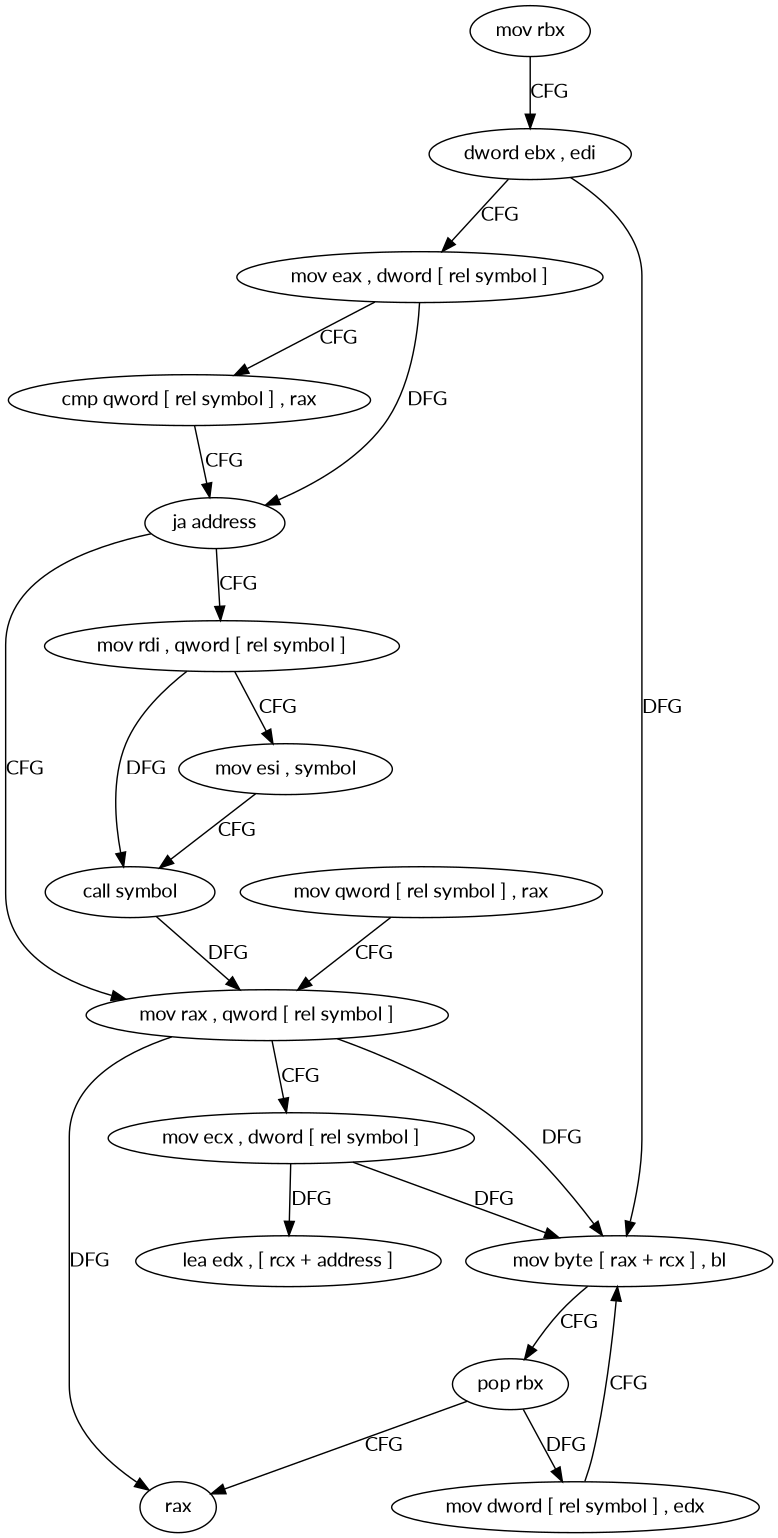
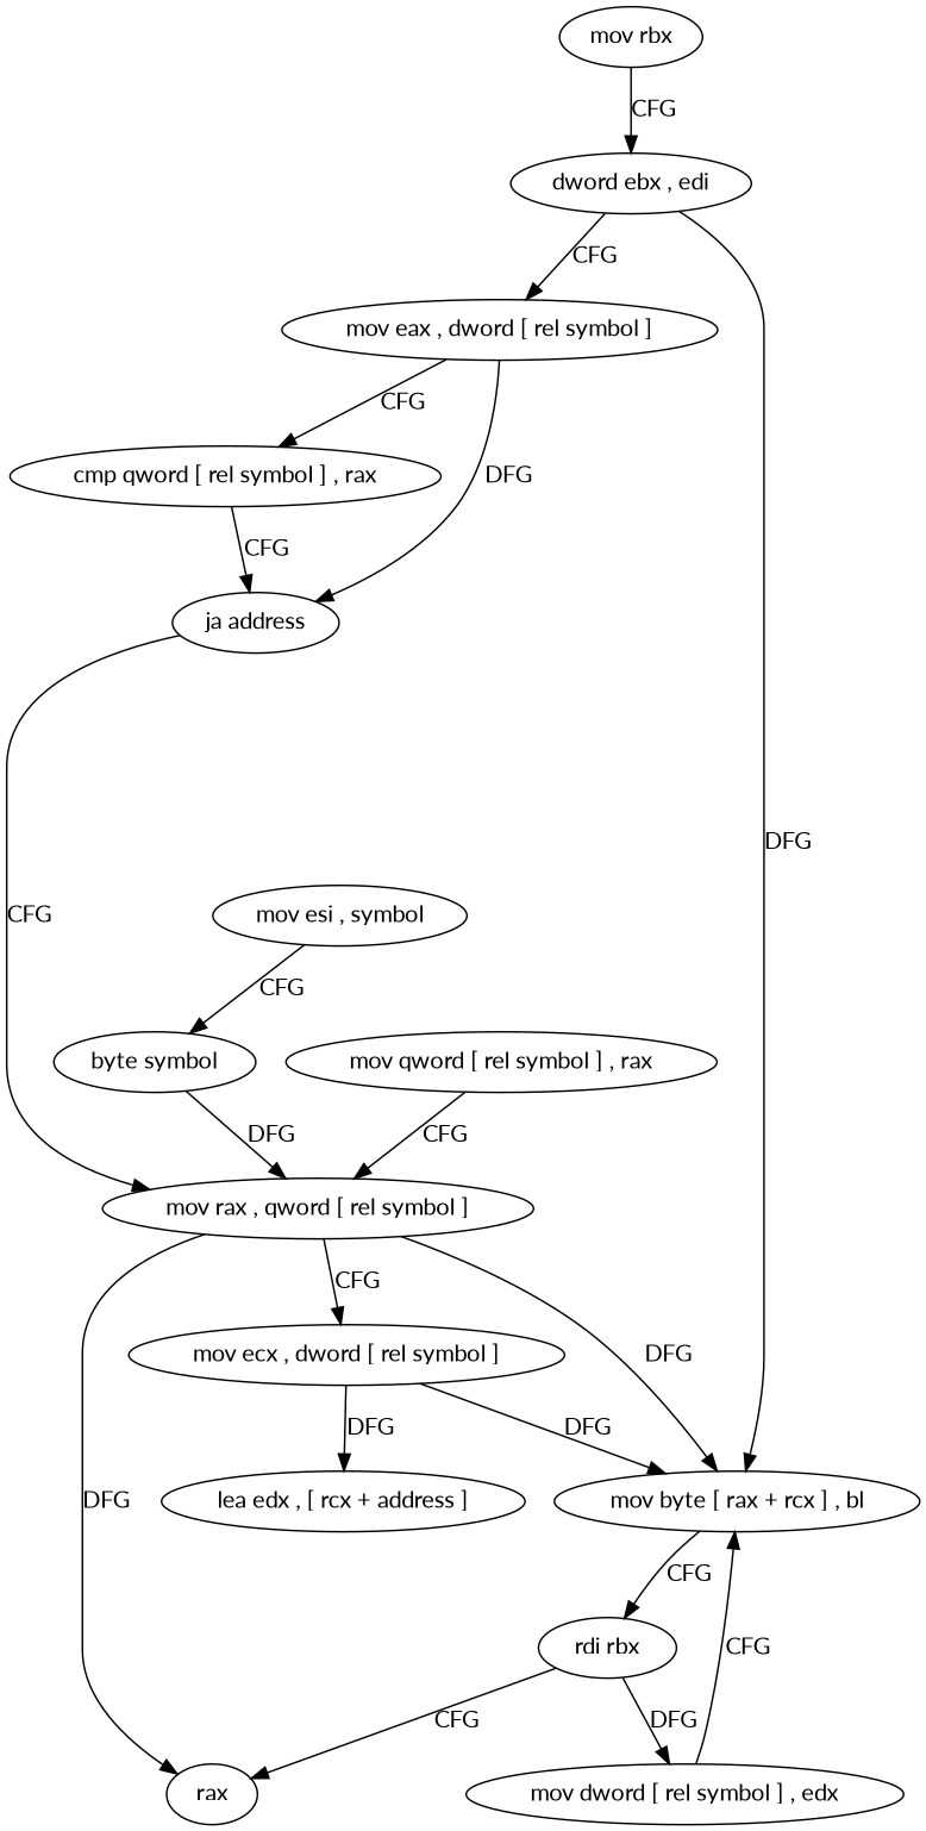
  digraph {
    fontname=Lato
    node [fontname=Lato]
    edge [fontname=Lato]
    n1 [label="mov rbx"]
    n2 [label="dword ebx , edi"]
    n3 [label="mov eax , dword [ rel symbol ]"]
    n4 [label="mov byte [ rax + rcx ] , bl"]
    n5 [label="cmp qword [ rel symbol ] , rax"]
    n6 [label="ja address"]
-   n7 [label="pop rbx"]
+   n7 [label="rdi rbx"]
    n8 [label="mov rax , qword [ rel symbol ]"]
-   n9 [label="mov rdi , qword [ rel symbol ]"]
    n10 [label="mov ecx , dword [ rel symbol ]"]
    n11 [label=rax]
    n12 [label="mov esi , symbol"]
-   n13 [label="call symbol"]
+   n13 [label="byte symbol"]
    n14 [label="lea edx , [ rcx + address ]"]
    n15 [label="mov dword [ rel symbol ] , edx"]
    n16 [label="mov qword [ rel symbol ] , rax"]
    n1 -> n2 [label=CFG]
    n2 -> n3 [label=CFG]
    n2 -> n4 [label=DFG]
    n3 -> n5 [label=CFG]
    n3 -> n6 [label=DFG]
    n4 -> n7 [label=CFG]
    n5 -> n6 [label=CFG]
    n6 -> n8 [label=CFG]
-   n6 -> n9 [label=CFG]
    n7 -> n11 [label=CFG]
    n7 -> n15 [label=DFG]
    n8 -> n4 [label=DFG]
    n8 -> n10 [label=CFG]
    n8 -> n11 [label=DFG]
-   n9 -> n12 [label=CFG]
-   n9 -> n13 [label=DFG]
    n10 -> n4 [label=DFG]
    n10 -> n14 [label=DFG]
    n12 -> n13 [label=CFG]
    n13 -> n8 [label=DFG]
    n15 -> n4 [label=CFG]
    n16 -> n8 [label=CFG]
  }
